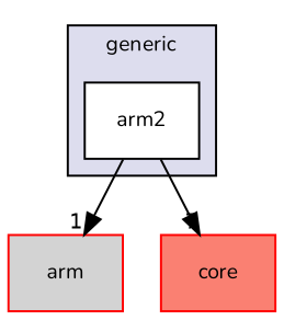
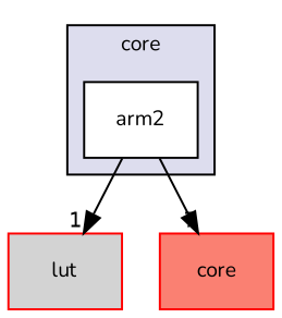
  digraph {
    compound=true
    fontname=Nunito
    node [fontname=Nunito fontsize=10 shape=box style=filled color=red]
    edge [fontname=Nunito labeldistance=1.5 labelfontname=Helvetica labelfontsize=10]
    n1 [fillcolor=white label=arm2 pencolor=black color=""]
-   n2 [fillcolor=lightgrey label=arm]
+   n2 [fillcolor=lightgrey label=lut]
    n3 [fillcolor=salmon label=core]
    subgraph cluster_1 {
      bgcolor="#ddddee"
      fontsize=10
-     label=generic
+     label=core
      pencolor=black
      n1
    }
    n1 -> n2 [headlabel=1]
    n1 -> n3 [headlabel=7]
  }
